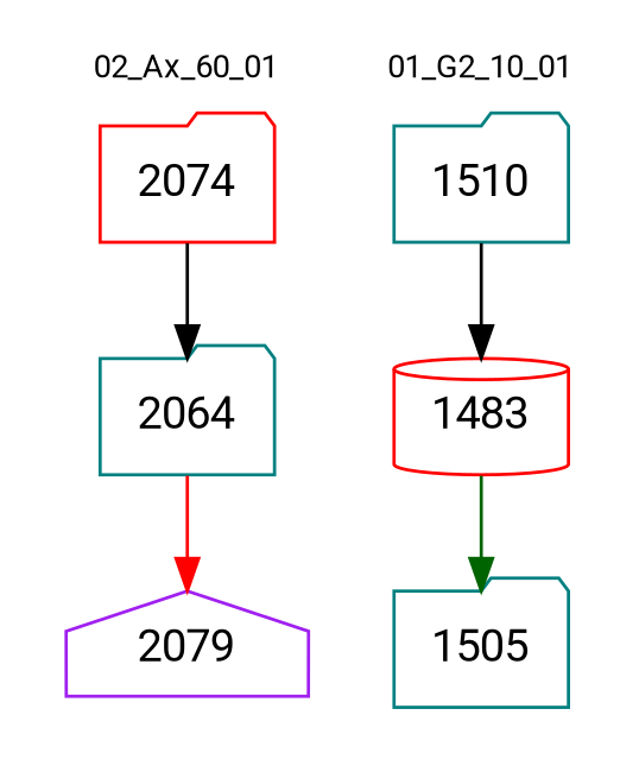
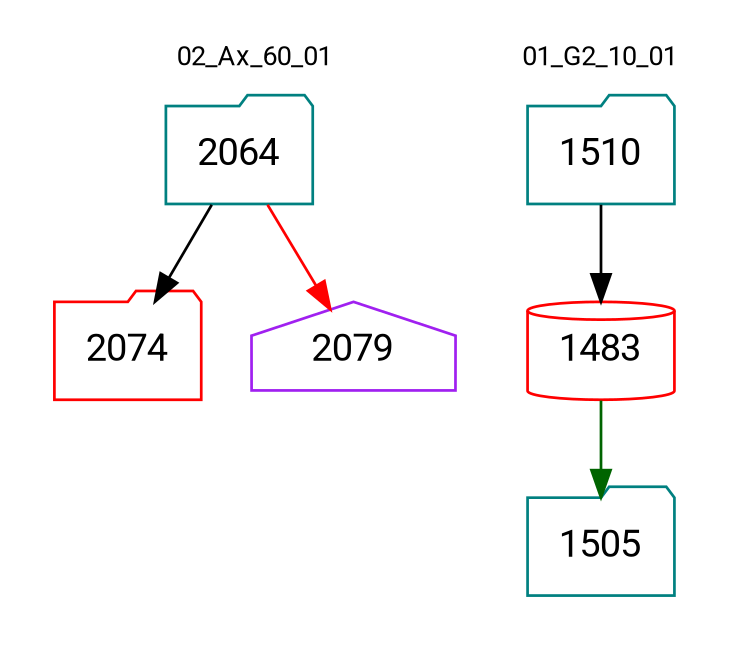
  digraph {
    fontname=Roboto
    node [color=teal fontname=Roboto shape=folder]
    edge [color=black fontname=Roboto]
    n1 [color=red label=2074]
    n2 [label=2064]
    n3 [color=purple label=2079 shape=house]
    n4 [label=1510]
    n5 [color=red label=1483 shape=cylinder]
    n6 [label=1505]
    subgraph cluster_1 {
      color=white
      fontsize=10
      label="02_Ax_60_01"
      n1
      n2
      n3
    }
    subgraph cluster_2 {
      color=white
      fontsize=10
      label="01_G2_10_01"
      n4
      n5
      n6
    }
-   n1 -> n2
+   n2 -> n1
    n2 -> n3 [color=red]
    n4 -> n5
    n5 -> n6 [color=darkgreen]
  }
